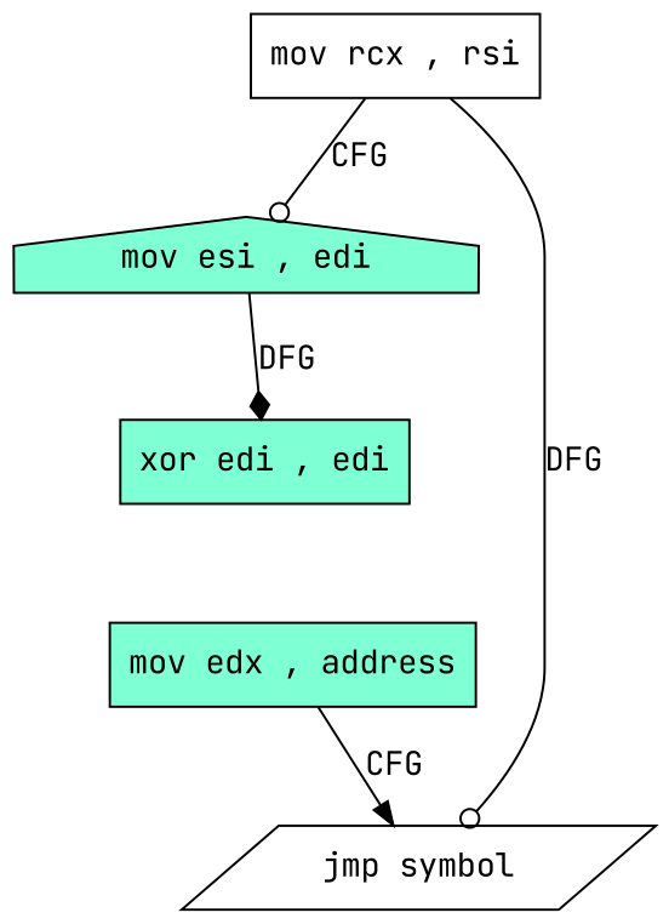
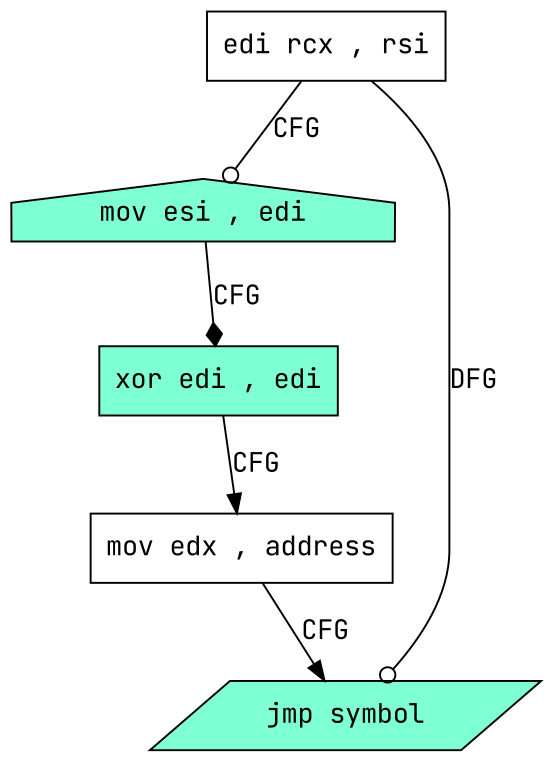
  digraph {
    fontname="JetBrains Mono"
    node [fillcolor=aquamarine fontname="JetBrains Mono" shape=box style=filled]
    edge [arrowhead=odot fontname="JetBrains Mono"]
-   n1 [fillcolor=white label="mov rcx , rsi"]
+   n1 [fillcolor=white label="edi rcx , rsi"]
    n2 [label="mov esi , edi" shape=house]
-   n3 [fillcolor=white label="jmp symbol" shape=parallelogram]
+   n3 [label="jmp symbol" shape=parallelogram]
    n4 [label="xor edi , edi"]
-   n5 [label="mov edx , address"]
+   n5 [fillcolor=white label="mov edx , address"]
    n1 -> n2 [label=CFG]
    n1 -> n3 [label=DFG]
-   n2 -> n4 [arrowhead=diamond label=DFG]
+   n2 -> n4 [arrowhead=diamond label=CFG]
+   n4 -> n5 [arrowhead=normal label=CFG]
    n5 -> n3 [arrowhead=normal label=CFG]
  }
